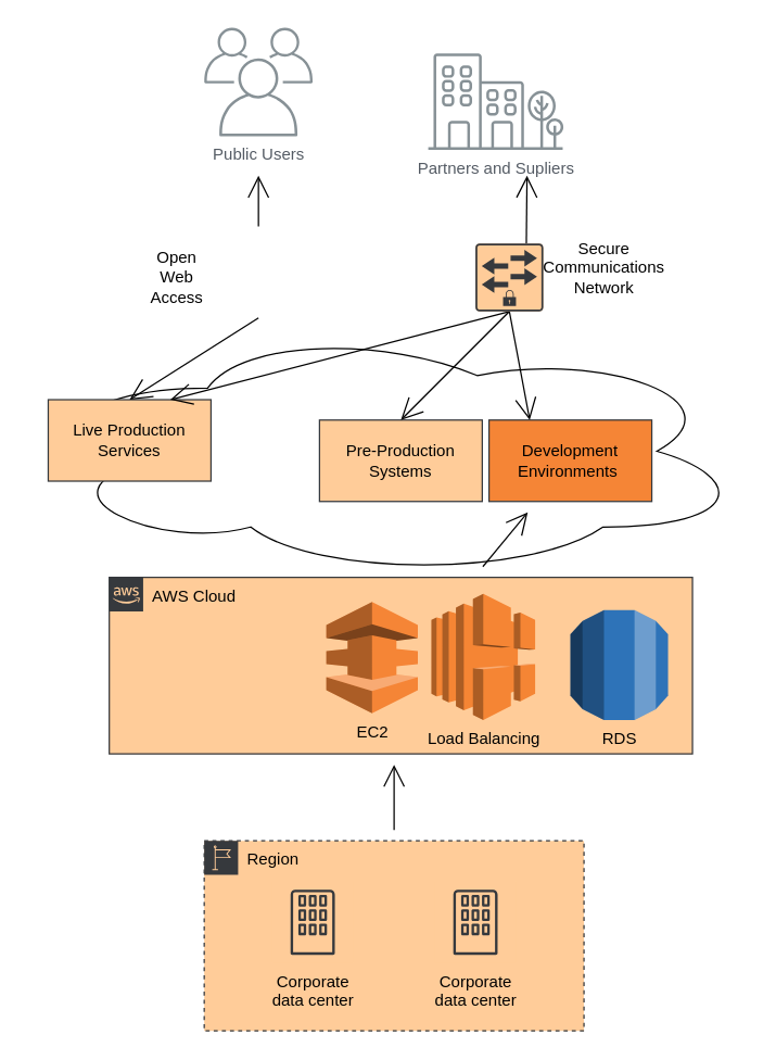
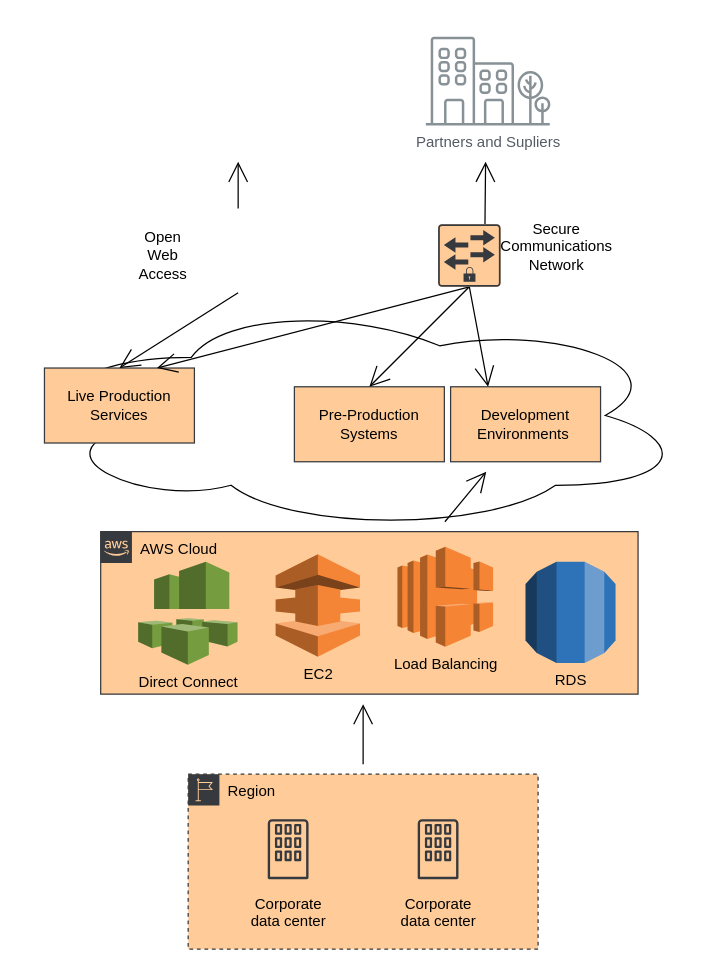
  <mxCell id="0" />
  <mxCell id="1" parent="0" />
  <mxCell id="2" value="" style="ellipse;shape=cloud;whiteSpace=wrap;html=1;hachureGap=4;" vertex="1" parent="1"><mxGeometry x="20" y="239" width="530" height="186" as="geometry" /></mxCell>
  <mxCell id="3" value="" style="edgeStyle=none;curved=1;rounded=0;orthogonalLoop=1;jettySize=auto;html=1;endArrow=open;startSize=14;endSize=14;sourcePerimeterSpacing=8;targetPerimeterSpacing=8;" edge="1" parent="1" source="4"><mxGeometry relative="1" as="geometry"><mxPoint x="290" y="563" as="targetPoint" /></mxGeometry></mxCell>
  <mxCell id="4" value="Region" style="sketch=0;outlineConnect=0;html=1;whiteSpace=wrap;fontSize=12;fontStyle=0;shape=mxgraph.aws4.group;grIcon=mxgraph.aws4.group_region;strokeColor=#36393d;fillColor=#ffcc99;verticalAlign=top;align=left;spacingLeft=30;dashed=1;hachureGap=4;" vertex="1" parent="1"><mxGeometry x="150" y="619" width="280" height="140" as="geometry" /></mxCell>
  <mxCell id="5" value="Corporate&#10;data center" style="sketch=0;outlineConnect=0;strokeColor=#36393d;fillColor=#ffcc99;dashed=0;verticalLabelPosition=bottom;verticalAlign=top;align=center;html=1;fontSize=12;fontStyle=0;aspect=fixed;shape=mxgraph.aws4.resourceIcon;resIcon=mxgraph.aws4.corporate_data_center;hachureGap=4;" vertex="1" parent="1"><mxGeometry x="320" y="649" width="60" height="60" as="geometry" /></mxCell>
  <mxCell id="6" value="Corporate&#10;data center" style="sketch=0;outlineConnect=0;strokeColor=#36393d;fillColor=#ffcc99;dashed=0;verticalLabelPosition=bottom;verticalAlign=top;align=center;html=1;fontSize=12;fontStyle=0;aspect=fixed;shape=mxgraph.aws4.resourceIcon;resIcon=mxgraph.aws4.corporate_data_center;hachureGap=4;" vertex="1" parent="1"><mxGeometry x="200" y="649" width="60" height="60" as="geometry" /></mxCell>
  <mxCell id="7" value="" style="edgeStyle=none;curved=1;rounded=0;orthogonalLoop=1;jettySize=auto;html=1;endArrow=open;startSize=14;endSize=14;sourcePerimeterSpacing=8;targetPerimeterSpacing=8;" edge="1" parent="1" source="8" target="16"><mxGeometry relative="1" as="geometry" /></mxCell>
  <mxCell id="8" value="AWS Cloud" style="points=[[0,0],[0.25,0],[0.5,0],[0.75,0],[1,0],[1,0.25],[1,0.5],[1,0.75],[1,1],[0.75,1],[0.5,1],[0.25,1],[0,1],[0,0.75],[0,0.5],[0,0.25]];outlineConnect=0;html=1;whiteSpace=wrap;fontSize=12;fontStyle=0;container=1;pointerEvents=0;collapsible=0;recursiveResize=0;shape=mxgraph.aws4.group;grIcon=mxgraph.aws4.group_aws_cloud_alt;strokeColor=#36393d;fillColor=#ffcc99;verticalAlign=top;align=left;spacingLeft=30;dashed=0;hachureGap=4;" vertex="1" parent="1"><mxGeometry x="80" y="425" width="430" height="130" as="geometry" /></mxCell>
  <mxCell id="9" value="RDS" style="outlineConnect=0;dashed=0;verticalLabelPosition=bottom;verticalAlign=top;align=center;html=1;shape=mxgraph.aws3.rds;fillColor=#2E73B8;gradientColor=none;hachureGap=4;" vertex="1" parent="8"><mxGeometry x="340" y="24" width="72" height="81" as="geometry" /></mxCell>
- <mxCell id="10" value="Load Balancing" style="outlineConnect=0;dashed=0;verticalLabelPosition=bottom;verticalAlign=top;align=center;html=1;shape=mxgraph.aws3.elastic_load_balancing;fillColor=#F58534;gradientColor=none;hachureGap=4;" vertex="1" parent="8"><mxGeometry x="237.5" y="12" width="76.5" height="93" as="geometry" /></mxCell>
- <mxCell id="11" value="EC2" style="outlineConnect=0;dashed=0;verticalLabelPosition=bottom;verticalAlign=top;align=center;html=1;shape=mxgraph.aws3.direct_connect;fillColor=#F58536;gradientColor=none;hachureGap=4;" vertex="1" parent="8"><mxGeometry x="160" y="18" width="67.5" height="82" as="geometry" /></mxCell>
- <mxCell id="13" value="Partners and Supliers&lt;br&gt;" style="sketch=0;outlineConnect=0;gradientColor=none;fontColor=#545B64;strokeColor=none;fillColor=#879196;dashed=0;verticalLabelPosition=bottom;verticalAlign=top;align=center;html=1;fontSize=12;fontStyle=0;aspect=fixed;shape=mxgraph.aws4.illustration_office_building;pointerEvents=1;hachureGap=4;" vertex="1" parent="1"><mxGeometry x="315" y="39" width="100" height="71" as="geometry" /></mxCell>
- <mxCell id="14" value="Public Users" style="sketch=0;outlineConnect=0;gradientColor=none;fontColor=#545B64;strokeColor=none;fillColor=#879196;dashed=0;verticalLabelPosition=bottom;verticalAlign=top;align=center;html=1;fontSize=12;fontStyle=0;aspect=fixed;shape=mxgraph.aws4.illustration_users;pointerEvents=1;hachureGap=4;" vertex="1" parent="1"><mxGeometry x="150" y="20" width="80" height="80" as="geometry" /></mxCell>
+ <mxCell id="10" value="Load Balancing" style="outlineConnect=0;dashed=0;verticalLabelPosition=bottom;verticalAlign=top;align=center;html=1;shape=mxgraph.aws3.elastic_load_balancing;fillColor=#F58534;gradientColor=none;hachureGap=4;" vertex="1" parent="8"><mxGeometry x="237.5" y="12" width="76.5" height="80" as="geometry" /></mxCell>
+ <mxCell id="11" value="EC2" style="outlineConnect=0;dashed=0;verticalLabelPosition=bottom;verticalAlign=top;align=center;html=1;shape=mxgraph.aws3.direct_connect;fillColor=#F58536;gradientColor=none;hachureGap=4;" vertex="1" parent="8"><mxGeometry x="140" y="18" width="67.5" height="82" as="geometry" /></mxCell>
+ <mxCell id="12" value="Direct Connect" style="outlineConnect=0;dashed=0;verticalLabelPosition=bottom;verticalAlign=top;align=center;html=1;shape=mxgraph.aws3.ec2_systems_manager;fillColor=#759C3E;gradientColor=none;hachureGap=4;" vertex="1" parent="8"><mxGeometry x="30" y="24" width="79.5" height="82.5" as="geometry" /></mxCell>
+ <mxCell id="13" value="Partners and Supliers&lt;br&gt;" style="sketch=0;outlineConnect=0;gradientColor=none;fontColor=#545B64;strokeColor=none;fillColor=#879196;dashed=0;verticalLabelPosition=bottom;verticalAlign=top;align=center;html=1;fontSize=12;fontStyle=0;aspect=fixed;shape=mxgraph.aws4.illustration_office_building;pointerEvents=1;hachureGap=4;" vertex="1" parent="1"><mxGeometry x="340" y="29" width="100" height="71" as="geometry" /></mxCell>
  <mxCell id="15" value="Pre-Production Systems" style="whiteSpace=wrap;html=1;hachureGap=4;fillColor=#ffcc99;strokeColor=#36393d;" vertex="1" parent="1"><mxGeometry x="235" y="309" width="120" height="60" as="geometry" /></mxCell>
- <mxCell id="16" value="Development Environments&amp;nbsp;" style="whiteSpace=wrap;html=1;hachureGap=4;fillColor=#f58536;strokeColor=#36393d;" vertex="1" parent="1"><mxGeometry x="360" y="309" width="120" height="60" as="geometry" /></mxCell>
+ <mxCell id="16" value="Development Environments&amp;nbsp;" style="whiteSpace=wrap;html=1;hachureGap=4;fillColor=#ffcc99;strokeColor=#36393d;" vertex="1" parent="1"><mxGeometry x="360" y="309" width="120" height="60" as="geometry" /></mxCell>
  <mxCell id="17" value="Live Production Services" style="whiteSpace=wrap;html=1;hachureGap=4;fillColor=#ffcc99;strokeColor=#36393d;" vertex="1" parent="1"><mxGeometry x="35" y="294" width="120" height="60" as="geometry" /></mxCell>
  <mxCell id="18" style="edgeStyle=none;curved=1;rounded=0;orthogonalLoop=1;jettySize=auto;html=1;exitX=0.5;exitY=1;exitDx=0;exitDy=0;exitPerimeter=0;entryX=0.5;entryY=0;entryDx=0;entryDy=0;endArrow=open;startSize=14;endSize=14;sourcePerimeterSpacing=8;targetPerimeterSpacing=8;" edge="1" parent="1" source="22" target="15"><mxGeometry relative="1" as="geometry" /></mxCell>
  <mxCell id="19" style="edgeStyle=none;curved=1;rounded=0;orthogonalLoop=1;jettySize=auto;html=1;exitX=0.75;exitY=0;exitDx=0;exitDy=0;exitPerimeter=0;endArrow=open;startSize=14;endSize=14;sourcePerimeterSpacing=8;targetPerimeterSpacing=8;" edge="1" parent="1" source="22"><mxGeometry relative="1" as="geometry"><mxPoint x="388" y="129" as="targetPoint" /></mxGeometry></mxCell>
  <mxCell id="20" style="edgeStyle=none;curved=1;rounded=0;orthogonalLoop=1;jettySize=auto;html=1;exitX=0.5;exitY=1;exitDx=0;exitDy=0;exitPerimeter=0;entryX=0.25;entryY=0;entryDx=0;entryDy=0;endArrow=open;startSize=14;endSize=14;sourcePerimeterSpacing=8;targetPerimeterSpacing=8;" edge="1" parent="1" source="22" target="16"><mxGeometry relative="1" as="geometry" /></mxCell>
  <mxCell id="21" style="edgeStyle=none;curved=1;rounded=0;orthogonalLoop=1;jettySize=auto;html=1;exitX=0.5;exitY=1;exitDx=0;exitDy=0;exitPerimeter=0;entryX=0.75;entryY=0;entryDx=0;entryDy=0;endArrow=open;startSize=14;endSize=14;sourcePerimeterSpacing=8;targetPerimeterSpacing=8;" edge="1" parent="1" source="22" target="17"><mxGeometry relative="1" as="geometry" /></mxCell>
  <mxCell id="22" value="" style="sketch=0;points=[[0.015,0.015,0],[0.985,0.015,0],[0.985,0.985,0],[0.015,0.985,0],[0.25,0,0],[0.5,0,0],[0.75,0,0],[1,0.25,0],[1,0.5,0],[1,0.75,0],[0.75,1,0],[0.5,1,0],[0.25,1,0],[0,0.75,0],[0,0.5,0],[0,0.25,0]];verticalLabelPosition=middle;html=1;verticalAlign=middle;aspect=fixed;align=left;pointerEvents=1;shape=mxgraph.cisco19.rect;prIcon=secure_switch;fillColor=#ffcc99;strokeColor=#36393d;hachureGap=4;rotation=-90;direction=south;labelPosition=right;" vertex="1" parent="1"><mxGeometry x="350" y="179" width="50" height="50" as="geometry" /></mxCell>
  <mxCell id="23" value="&#10;&lt;span style=&quot;color: rgb(0, 0, 0); font-family: Helvetica; font-size: 12px; font-style: normal; font-variant-ligatures: normal; font-variant-caps: normal; font-weight: 400; letter-spacing: normal; orphans: 2; text-align: left; text-indent: 0px; text-transform: none; widows: 2; word-spacing: 0px; -webkit-text-stroke-width: 0px; text-decoration-thickness: initial; text-decoration-style: initial; text-decoration-color: initial; float: none; display: inline !important;&quot;&gt;Secure Communications Network&lt;/span&gt;&#10;&#10;" style="text;strokeColor=none;fillColor=none;html=1;align=center;verticalAlign=middle;whiteSpace=wrap;rounded=0;labelBackgroundColor=none;hachureGap=4;" vertex="1" parent="1"><mxGeometry x="425" y="189" width="40" height="30" as="geometry" /></mxCell>
  <mxCell id="24" value="Open Web Access" style="text;strokeColor=none;fillColor=none;html=1;align=center;verticalAlign=middle;whiteSpace=wrap;rounded=0;labelBackgroundColor=none;hachureGap=4;" vertex="1" parent="1"><mxGeometry x="110" y="189" width="40" height="30" as="geometry" /></mxCell>
  <mxCell id="25" value="" style="edgeStyle=none;curved=1;rounded=0;orthogonalLoop=1;jettySize=auto;html=1;endArrow=open;startSize=14;endSize=14;sourcePerimeterSpacing=8;targetPerimeterSpacing=8;" edge="1" parent="1" source="27"><mxGeometry relative="1" as="geometry"><mxPoint x="190" y="129" as="targetPoint" /></mxGeometry></mxCell>
  <mxCell id="26" style="edgeStyle=none;curved=1;rounded=0;orthogonalLoop=1;jettySize=auto;html=1;exitX=0.5;exitY=1;exitDx=0;exitDy=0;entryX=0.5;entryY=0;entryDx=0;entryDy=0;endArrow=open;startSize=14;endSize=14;sourcePerimeterSpacing=8;targetPerimeterSpacing=8;" edge="1" parent="1" source="27" target="17"><mxGeometry relative="1" as="geometry" /></mxCell>
  <mxCell id="27" value="" style="shape=image;html=1;verticalAlign=top;verticalLabelPosition=bottom;labelBackgroundColor=none;imageAspect=0;aspect=fixed;image=https://cdn2.iconfinder.com/data/icons/crystalproject/128x128/filesystems/www.png;hachureGap=4;" vertex="1" parent="1"><mxGeometry x="160.25" y="174.25" width="59.5" height="59.5" as="geometry" /></mxCell>
